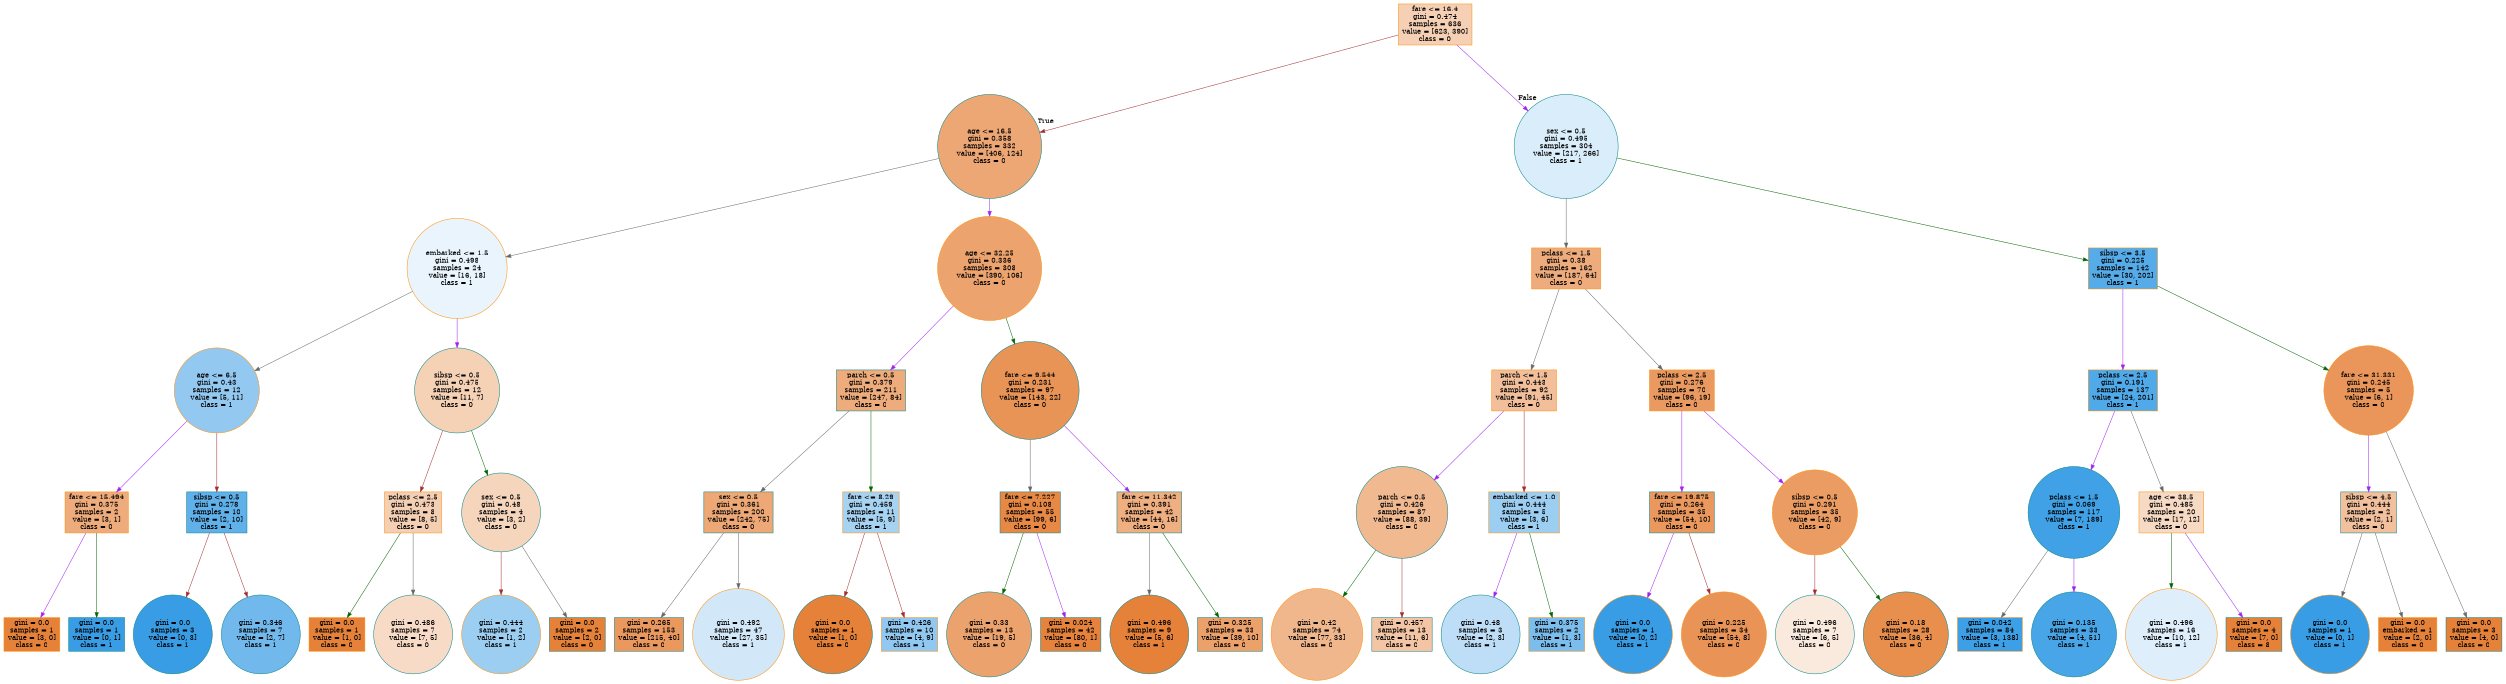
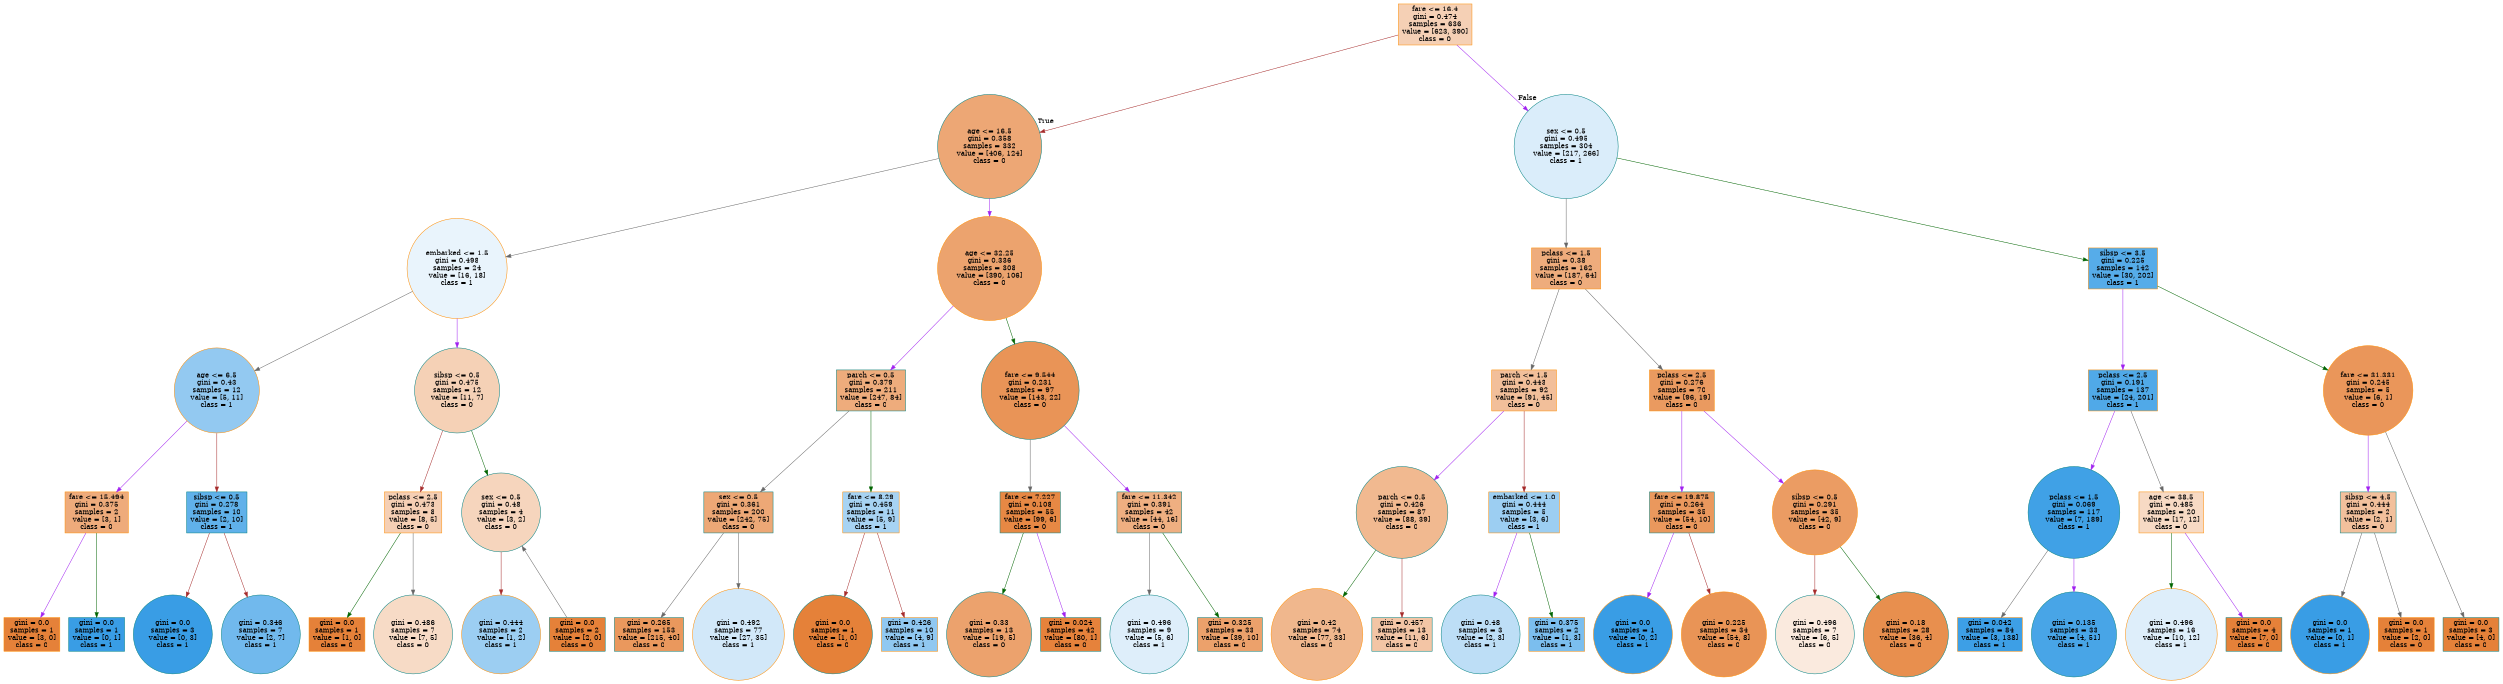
  digraph {
    ranksep=equally
    splines=polyline
    node [color=teal fillcolor="#e58139ff" shape=box style=filled]
    edge [color=purple]
    n1 [color=darkorange fillcolor="#e581395f" label="fare <= 16.4\ngini = 0.474\nsamples = 636\nvalue = [623, 390]\nclass = 0"]
    n2 [fillcolor="#e58139b1" label="age <= 16.5\ngini = 0.358\nsamples = 332\nvalue = [406, 124]\nclass = 0" shape=circle]
    n3 [fillcolor="#399de52f" label="sex <= 0.5\ngini = 0.495\nsamples = 304\nvalue = [217, 266]\nclass = 1" shape=circle]
    n4 [color=darkorange fillcolor="#399de51c" label="embarked <= 1.5\ngini = 0.498\nsamples = 24\nvalue = [16, 18]\nclass = 1" shape=circle]
    n5 [color=darkorange fillcolor="#e58139ba" label="age <= 32.25\ngini = 0.336\nsamples = 308\nvalue = [390, 106]\nclass = 0" shape=circle]
    n6 [color=darkorange fillcolor="#e58139a8" label="pclass <= 1.5\ngini = 0.38\nsamples = 162\nvalue = [187, 64]\nclass = 0"]
    n7 [color=darkorange fillcolor="#399de5d9" label="sibsp <= 3.5\ngini = 0.225\nsamples = 142\nvalue = [30, 202]\nclass = 1"]
    n8 [color=darkorange fillcolor="#399de58b" label="age <= 6.5\ngini = 0.43\nsamples = 12\nvalue = [5, 11]\nclass = 1" shape=circle]
    n9 [fillcolor="#e581395d" label="sibsp <= 0.5\ngini = 0.475\nsamples = 12\nvalue = [11, 7]\nclass = 0" shape=circle]
    n10 [fillcolor="#e58139a8" label="parch <= 0.5\ngini = 0.379\nsamples = 211\nvalue = [247, 84]\nclass = 0"]
    n11 [fillcolor="#e58139d8" label="fare <= 9.544\ngini = 0.231\nsamples = 97\nvalue = [143, 22]\nclass = 0" shape=circle]
    n12 [color=darkorange fillcolor="#e5813981" label="parch <= 1.5\ngini = 0.443\nsamples = 92\nvalue = [91, 45]\nclass = 0"]
    n13 [color=darkorange fillcolor="#e58139cd" label="pclass <= 2.5\ngini = 0.276\nsamples = 70\nvalue = [96, 19]\nclass = 0"]
    n14 [color=darkorange fillcolor="#399de5e1" label="pclass <= 2.5\ngini = 0.191\nsamples = 137\nvalue = [24, 201]\nclass = 1"]
    n15 [color=darkorange fillcolor="#e58139d4" label="fare <= 31.331\ngini = 0.245\nsamples = 5\nvalue = [6, 1]\nclass = 0" shape=circle]
    n16 [color=darkorange fillcolor="#e58139aa" label="fare <= 15.494\ngini = 0.375\nsamples = 2\nvalue = [3, 1]\nclass = 0"]
    n17 [fillcolor="#399de5cc" label="sibsp <= 0.5\ngini = 0.278\nsamples = 10\nvalue = [2, 10]\nclass = 1"]
    n18 [color=darkorange fillcolor="#e5813960" label="pclass <= 2.5\ngini = 0.473\nsamples = 8\nvalue = [8, 5]\nclass = 0"]
    n19 [fillcolor="#e5813955" label="sex <= 0.5\ngini = 0.48\nsamples = 4\nvalue = [3, 2]\nclass = 0" shape=circle]
    n20 [fillcolor="#e58139b0" label="sex <= 0.5\ngini = 0.361\nsamples = 200\nvalue = [242, 75]\nclass = 0"]
    n21 [color=darkorange fillcolor="#399de571" label="fare <= 8.29\ngini = 0.459\nsamples = 11\nvalue = [5, 9]\nclass = 1"]
    n22 [fillcolor="#e58139f0" label="fare <= 7.227\ngini = 0.108\nsamples = 55\nvalue = [99, 6]\nclass = 0"]
    n23 [fillcolor="#e58139a2" label="fare <= 11.342\ngini = 0.391\nsamples = 42\nvalue = [44, 16]\nclass = 0"]
    n24 [fillcolor="#e581398e" label="parch <= 0.5\ngini = 0.426\nsamples = 87\nvalue = [88, 39]\nclass = 0" shape=circle]
    n25 [color=darkorange fillcolor="#399de57f" label="embarked <= 1.0\ngini = 0.444\nsamples = 5\nvalue = [3, 6]\nclass = 1"]
    n26 [fillcolor="#e58139d0" label="fare <= 19.875\ngini = 0.264\nsamples = 35\nvalue = [54, 10]\nclass = 0"]
    n27 [color=darkorange fillcolor="#e58139c8" label="sibsp <= 0.5\ngini = 0.291\nsamples = 35\nvalue = [42, 9]\nclass = 0" shape=circle]
    n28 [fillcolor="#399de5f6" label="pclass <= 1.5\ngini = 0.069\nsamples = 117\nvalue = [7, 189]\nclass = 1" shape=circle]
    n29 [color=darkorange fillcolor="#e581394b" label="age <= 38.5\ngini = 0.485\nsamples = 20\nvalue = [17, 12]\nclass = 0"]
    n30 [fillcolor="#e581397f" label="sibsp <= 4.5\ngini = 0.444\nsamples = 2\nvalue = [2, 1]\nclass = 0"]
    n31 [color=darkorange label="gini = 0.0\nsamples = 1\nvalue = [3, 0]\nclass = 0"]
    n32 [fillcolor="#399de5ff" label="gini = 0.0\nsamples = 1\nvalue = [0, 1]\nclass = 1"]
    n33 [fillcolor="#399de5ff" label="gini = 0.0\nsamples = 3\nvalue = [0, 3]\nclass = 1" shape=circle]
    n34 [fillcolor="#399de5b6" label="gini = 0.346\nsamples = 7\nvalue = [2, 7]\nclass = 1" shape=circle]
    n35 [color=darkorange label="gini = 0.0\nsamples = 1\nvalue = [1, 0]\nclass = 0"]
    n36 [fillcolor="#e5813949" label="gini = 0.486\nsamples = 7\nvalue = [7, 5]\nclass = 0" shape=circle]
    n37 [color=darkorange fillcolor="#399de57f" label="gini = 0.444\nsamples = 2\nvalue = [1, 2]\nclass = 1" shape=circle]
    n38 [label="gini = 0.0\nsamples = 2\nvalue = [2, 0]\nclass = 0"]
    n39 [fillcolor="#e58139d0" label="gini = 0.265\nsamples = 153\nvalue = [215, 40]\nclass = 0"]
-   n40 [color=darkorange fillcolor="#399de53a" label="gini = 0.492\nsamples = 47\nvalue = [27, 35]\nclass = 1" shape=circle]
+   n40 [color=darkorange fillcolor="#399de53a" label="gini = 0.492\nsamples = 77\nvalue = [27, 35]\nclass = 1" shape=circle]
    n41 [label="gini = 0.0\nsamples = 1\nvalue = [1, 0]\nclass = 0" shape=circle]
    n42 [color=darkorange fillcolor="#399de58e" label="gini = 0.426\nsamples = 10\nvalue = [4, 9]\nclass = 1"]
    n43 [fillcolor="#e58139bc" label="gini = 0.33\nsamples = 13\nvalue = [19, 5]\nclass = 0" shape=circle]
    n44 [fillcolor="#e58139fc" label="gini = 0.024\nsamples = 42\nvalue = [80, 1]\nclass = 0"]
-   n45 [label="gini = 0.496\nsamples = 9\nvalue = [5, 6]\nclass = 1" shape=circle]
+   n45 [fillcolor="#399de52a" label="gini = 0.496\nsamples = 9\nvalue = [5, 6]\nclass = 1" shape=circle]
    n46 [fillcolor="#e58139be" label="gini = 0.325\nsamples = 33\nvalue = [39, 10]\nclass = 0"]
    n47 [color=darkorange fillcolor="#e5813992" label="gini = 0.42\nsamples = 74\nvalue = [77, 33]\nclass = 0" shape=circle]
    n48 [fillcolor="#e5813974" label="gini = 0.457\nsamples = 13\nvalue = [11, 6]\nclass = 0"]
    n49 [fillcolor="#399de555" label="gini = 0.48\nsamples = 3\nvalue = [2, 3]\nclass = 1" shape=circle]
    n50 [color=darkorange fillcolor="#399de5aa" label="gini = 0.375\nsamples = 2\nvalue = [1, 3]\nclass = 1"]
    n51 [color=darkorange fillcolor="#399de5ff" label="gini = 0.0\nsamples = 1\nvalue = [0, 2]\nclass = 1" shape=circle]
    n52 [color=darkorange fillcolor="#e58139d9" label="gini = 0.225\nsamples = 34\nvalue = [54, 8]\nclass = 0" shape=circle]
    n53 [fillcolor="#e581392a" label="gini = 0.496\nsamples = 7\nvalue = [6, 5]\nclass = 0" shape=circle]
    n54 [fillcolor="#e58139e3" label="gini = 0.18\nsamples = 28\nvalue = [36, 4]\nclass = 0" shape=circle]
    n55 [color=darkorange fillcolor="#399de5f9" label="gini = 0.042\nsamples = 84\nvalue = [3, 138]\nclass = 1"]
    n56 [fillcolor="#399de5eb" label="gini = 0.135\nsamples = 33\nvalue = [4, 51]\nclass = 1" shape=circle]
    n57 [color=darkorange fillcolor="#399de52a" label="gini = 0.496\nsamples = 16\nvalue = [10, 12]\nclass = 1" shape=circle]
-   n58 [label="gini = 0.0\nsamples = 4\nvalue = [7, 0]\nclass = 8"]
+   n58 [label="gini = 0.0\nsamples = 4\nvalue = [7, 0]\nclass = 0"]
    n59 [label="gini = 0.0\nsamples = 3\nvalue = [4, 0]\nclass = 0"]
    n60 [color=darkorange fillcolor="#399de5ff" label="gini = 0.0\nsamples = 1\nvalue = [0, 1]\nclass = 1" shape=circle]
-   n61 [color=darkorange label="gini = 0.0\nembarked = 1\nvalue = [2, 0]\nclass = 0"]
+   n61 [color=darkorange label="gini = 0.0\nsamples = 1\nvalue = [2, 0]\nclass = 0"]
    subgraph sub_1 {
      rank=same
      n1
    }
    subgraph sub_2 {
      rank=same
      n2
      n3
    }
    subgraph sub_3 {
      rank=same
      n4
      n5
      n6
      n7
    }
    subgraph sub_4 {
      rank=same
      n8
      n9
      n10
      n11
      n12
      n13
      n14
      n15
    }
    subgraph sub_5 {
      rank=same
      n16
      n17
      n18
      n19
      n20
      n21
      n22
      n23
      n24
      n25
      n26
      n27
      n28
      n29
      n30
    }
    subgraph sub_6 {
      rank=same
      n31
      n32
      n33
      n34
      n35
      n36
      n37
      n38
      n39
      n40
      n41
      n42
      n43
      n44
      n45
      n46
      n47
      n48
      n49
      n50
      n51
      n52
      n53
      n54
      n55
      n56
      n57
      n58
      n59
      n60
      n61
    }
    n1 -> n2 [color=brown headlabel=True labelangle=45 labeldistance=2.5]
    n1 -> n3 [headlabel=False labelangle=-45 labeldistance=2.5]
    n2 -> n4 [color=gray40]
    n2 -> n5
    n3 -> n6 [color=gray40]
    n3 -> n7 [color=darkgreen]
    n4 -> n8 [color=gray40]
    n4 -> n9
    n5 -> n10
    n5 -> n11 [color=darkgreen]
    n6 -> n12 [color=gray40]
    n6 -> n13 [color=gray40]
    n7 -> n14
    n7 -> n15 [color=darkgreen]
    n8 -> n16
    n8 -> n17 [color=brown]
    n9 -> n18 [color=brown]
    n9 -> n19 [color=darkgreen]
    n10 -> n20 [color=gray40]
    n10 -> n21 [color=darkgreen]
    n11 -> n22 [color=gray40]
    n11 -> n23
    n12 -> n24
    n12 -> n25 [color=brown]
    n13 -> n26
    n13 -> n27
    n14 -> n28
    n14 -> n29 [color=gray40]
    n15 -> n30
    n15 -> n59 [color=gray40]
    n16 -> n31
    n16 -> n32 [color=darkgreen]
    n17 -> n33 [color=brown]
    n17 -> n34 [color=brown]
    n18 -> n35 [color=darkgreen]
    n18 -> n36 [color=gray40]
    n19 -> n37 [color=brown]
-   n19 -> n38 [color=gray40]
+   n38 -> n19 [color=gray40]
    n20 -> n39 [color=gray40]
    n20 -> n40 [color=gray40]
    n21 -> n41 [color=brown]
    n21 -> n42 [color=brown]
    n22 -> n43 [color=darkgreen]
    n22 -> n44
    n23 -> n45 [color=gray40]
    n23 -> n46 [color=darkgreen]
    n24 -> n47 [color=darkgreen]
    n24 -> n48 [color=brown]
    n25 -> n49
    n25 -> n50 [color=darkgreen]
    n26 -> n51
    n26 -> n52 [color=brown]
    n27 -> n53 [color=brown]
    n27 -> n54 [color=darkgreen]
    n28 -> n55 [color=gray40]
    n28 -> n56
    n29 -> n57 [color=darkgreen]
    n29 -> n58
    n30 -> n60 [color=gray40]
    n30 -> n61 [color=gray40]
  }
